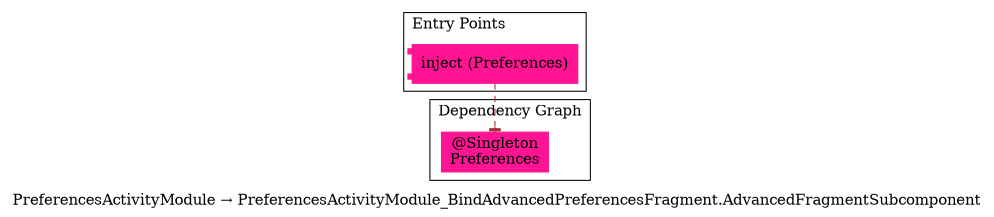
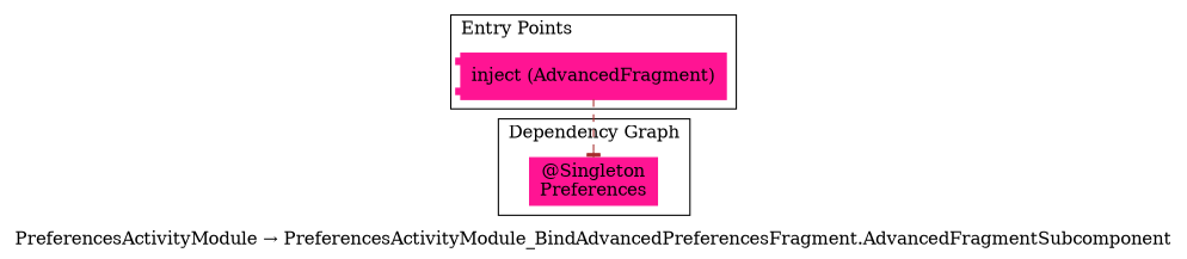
  digraph {
    compound=true
    label="PreferencesActivityModule → PreferencesActivityModule_BindAdvancedPreferencesFragment.AdvancedFragmentSubcomponent"
    labeljust=l
    rankdir=TB
    node [color=deeppink style=filled]
-   n1 [label="inject (Preferences)" penwidth=2 shape=component]
+   n1 [label="inject (AdvancedFragment)" penwidth=2 shape=component]
    n2 [label="@Singleton\nPreferences" shape=rectangle]
    subgraph cluster_1 {
      label="Entry Points"
      n1
    }
    subgraph cluster_2 {
      label="Dependency Graph"
      n2
    }
    subgraph cluster_3 {
      label=Subcomponents
      shape=folder
    }
    subgraph cluster_4 {
      color=bisque
      label="Inherited from PreferencesActivityModule_BindAdvancedPreferencesFragment.AdvancedFragmentSubcomponent\n@PerFragment"
      labeljust=c
      style=dashed
    }
    n1 -> n2 [color=brown style=dashed arrowhead=tee]
  }
